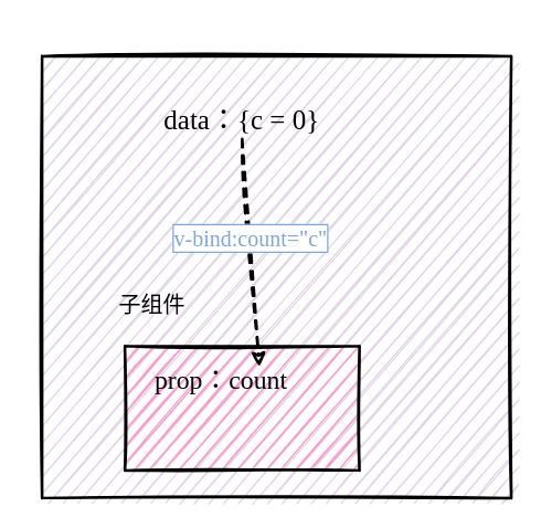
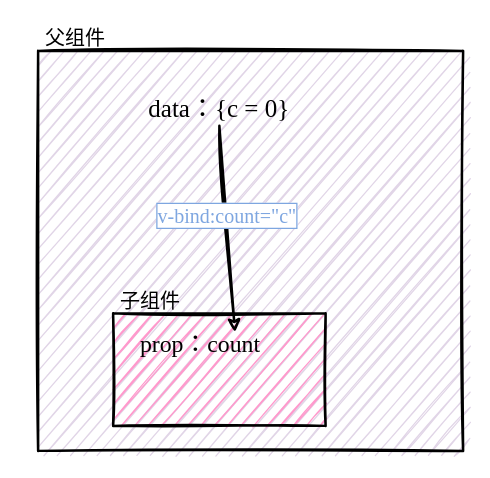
  <mxCell id="0" />
  <mxCell id="1" parent="0" />
  <mxCell id="2" value="" style="rounded=0;whiteSpace=wrap;html=1;sketch=1;fillColor=#E1D5E7;strokeWidth=2;" vertex="1" parent="1"><mxGeometry x="30" y="40" width="340" height="320" as="geometry" /></mxCell>
  <mxCell id="3" value="" style="rounded=0;whiteSpace=wrap;html=1;shadow=0;glass=0;strokeWidth=2;sketch=1;fillColor=#FF99CC;" vertex="1" parent="1"><mxGeometry x="90" y="250" width="170" height="90" as="geometry" /></mxCell>
  <mxCell id="4" value="prop：count" style="text;html=1;strokeColor=none;fillColor=none;align=center;verticalAlign=middle;whiteSpace=wrap;rounded=0;fontSize=19;fontFamily=Comic Sans MS;" vertex="1" parent="1"><mxGeometry x="105" y="265" width="110" height="20" as="geometry" /></mxCell>
- <mxCell id="5" style="rounded=0;orthogonalLoop=1;jettySize=auto;html=1;exitX=0.5;exitY=1;exitDx=0;exitDy=0;entryX=0.75;entryY=0;entryDx=0;entryDy=0;fontFamily=Comic Sans MS;fontSize=16;strokeWidth=2;sketch=1;dashed=1;" edge="1" parent="1" source="8" target="4"><mxGeometry relative="1" as="geometry" /></mxCell>
+ <mxCell id="5" style="rounded=0;orthogonalLoop=1;jettySize=auto;html=1;exitX=0.5;exitY=1;exitDx=0;exitDy=0;entryX=0.75;entryY=0;entryDx=0;entryDy=0;fontFamily=Comic Sans MS;fontSize=16;strokeWidth=2;sketch=1;" edge="1" parent="1" source="8" target="4"><mxGeometry relative="1" as="geometry" /></mxCell>
  <mxCell id="6" value="Text" style="edgeLabel;html=1;align=center;verticalAlign=middle;resizable=0;points=[];fontSize=16;fontFamily=Comic Sans MS;" vertex="1" connectable="0" parent="5"><mxGeometry x="-0.612" y="-4" relative="1" as="geometry"><mxPoint y="39" as="offset" /></mxGeometry></mxCell>
  <mxCell id="7" value="v-bind:count=&quot;c&quot;" style="edgeLabel;html=1;align=center;verticalAlign=middle;resizable=0;points=[];fontSize=16;fontFamily=Comic Sans MS;labelBorderColor=#7EA6E0;labelBackgroundColor=#ffffff;fontColor=#7EA6E0;" vertex="1" connectable="0" parent="5"><mxGeometry x="-0.125" relative="1" as="geometry"><mxPoint as="offset" /></mxGeometry></mxCell>
  <mxCell id="8" value="data：{c = 0}" style="text;html=1;strokeColor=none;fillColor=none;align=center;verticalAlign=middle;whiteSpace=wrap;rounded=0;fontSize=20;fontFamily=Comic Sans MS;" vertex="1" parent="1"><mxGeometry x="90" y="70" width="170" height="30" as="geometry" /></mxCell>
- <mxCell id="10" value="子组件" style="text;html=1;strokeColor=none;fillColor=none;align=center;verticalAlign=middle;whiteSpace=wrap;rounded=0;shadow=0;glass=0;sketch=1;fontFamily=Comic Sans MS;fontSize=16;" vertex="1" parent="1"><mxGeometry x="80" y="210" width="60" height="20" as="geometry" /></mxCell>
+ <mxCell id="9" value="父组件" style="text;html=1;strokeColor=none;fillColor=none;align=center;verticalAlign=middle;whiteSpace=wrap;rounded=0;shadow=0;glass=0;sketch=1;fontFamily=Comic Sans MS;fontSize=16;" vertex="1" parent="1"><mxGeometry x="20" y="20" width="80" height="20" as="geometry" /></mxCell>
+ <mxCell id="10" value="子组件" style="text;html=1;strokeColor=none;fillColor=none;align=center;verticalAlign=middle;whiteSpace=wrap;rounded=0;shadow=0;glass=0;sketch=1;fontFamily=Comic Sans MS;fontSize=16;" vertex="1" parent="1"><mxGeometry x="90" y="230" width="60" height="20" as="geometry" /></mxCell>
